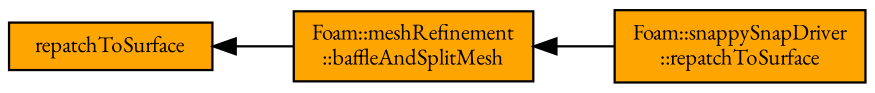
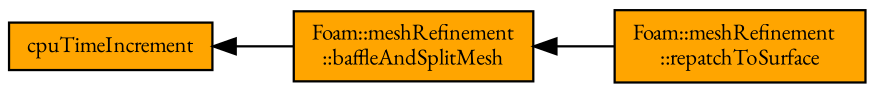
  digraph {
    fontname="EB Garamond"
    rankdir=LR
    node [color=black fillcolor=orange fontname="EB Garamond" fontsize=10 shape=record style=filled]
    edge [color=black dir=back fontname="EB Garamond" fontsize=10 labelfontname=Helvetica labelfontsize=10 style=solid]
-   n1 [fontcolor=black height=0.2 label=repatchToSurface width=0.4]
+   n1 [fontcolor=black height=0.2 label=cpuTimeIncrement width=0.4]
    n2 [height=0.2 label="Foam::meshRefinement\l::baffleAndSplitMesh" width=0.4]
-   n3 [height=0.2 label="Foam::snappySnapDriver\l::repatchToSurface" width=0.4]
+   n3 [height=0.2 label="Foam::meshRefinement\l::repatchToSurface" width=0.4]
    n1 -> n2
    n2 -> n3
  }
